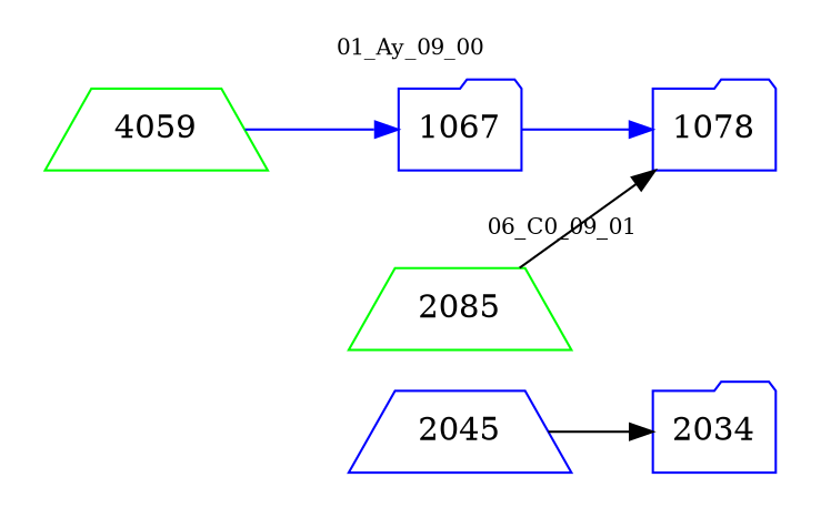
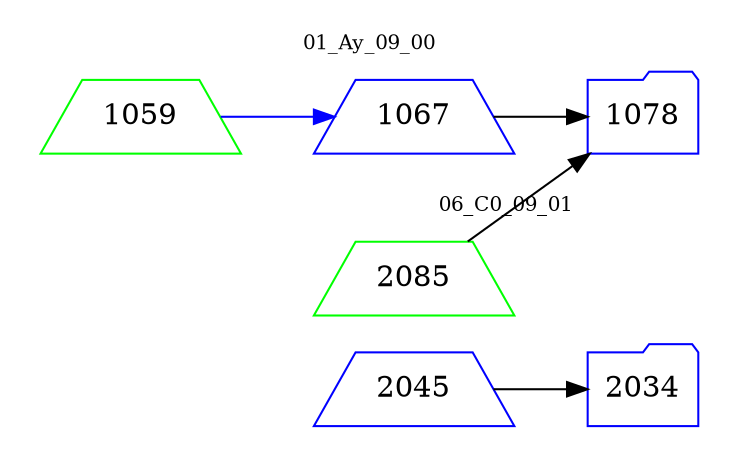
  digraph {
    rankdir=LR
    node [color=blue shape=trapezium]
    edge [color=blue]
-   n1 [color=green label=4059]
-   n2 [label=1067 shape=folder]
+   n1 [color=green label=1059]
+   n2 [label=1067]
    n3 [label=1078 shape=folder]
    n4 [color=green label=2085]
    n5 [label=2045]
    n6 [label=2034 shape=folder]
    subgraph cluster_1 {
      color=white
      fontsize=10
      label="01_Ay_09_00"
      n1
      n2
      n3
    }
    subgraph cluster_2 {
      color=white
      fontsize=10
      label="06_C0_09_01"
      n4
      n5
      n6
    }
    n1 -> n2
-   n2 -> n3
+   n2 -> n3 [color=black]
    n4 -> n3 [color=black]
    n5 -> n6 [color=black]
  }
